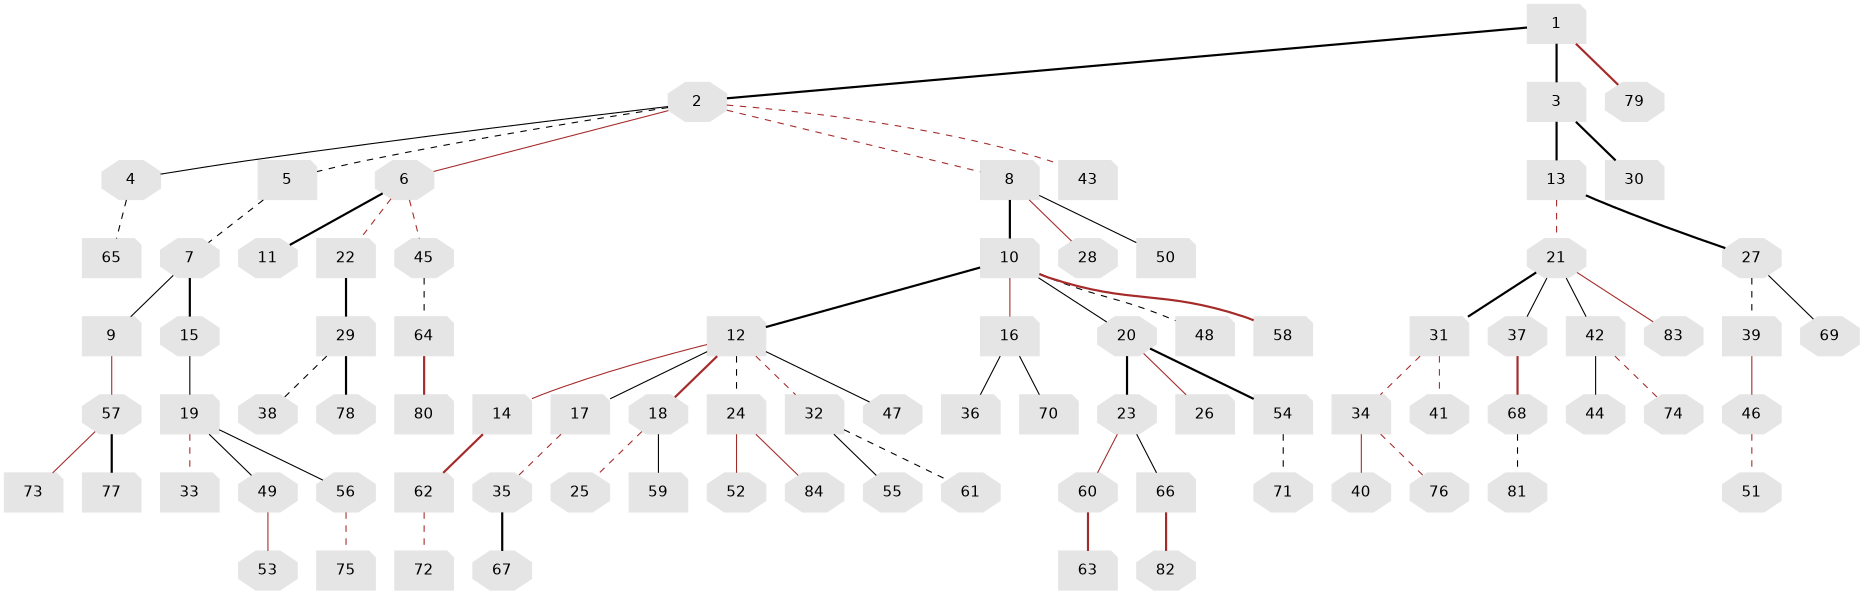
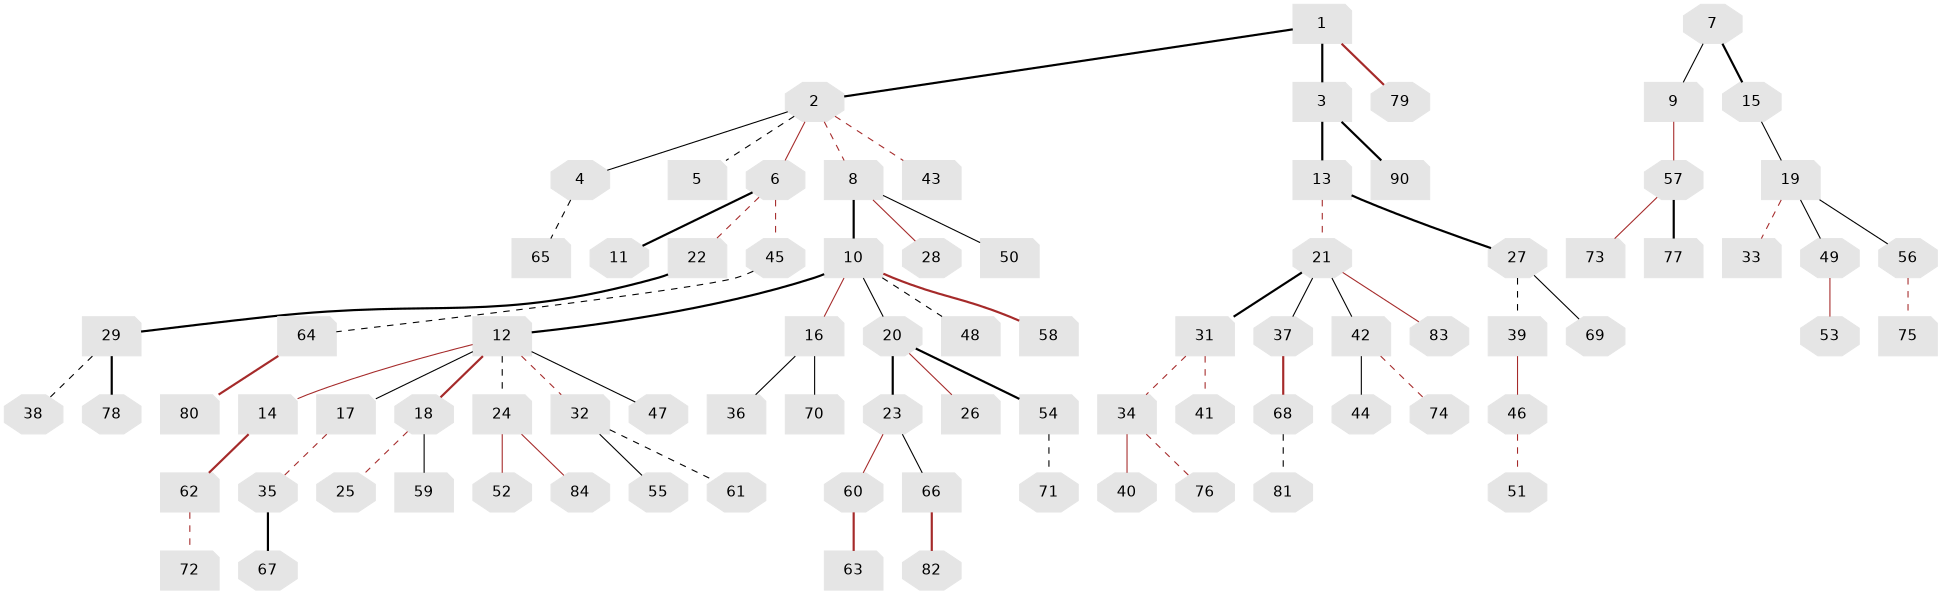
  graph {
    fontname="DejaVu Sans"
    node [color=gray90 fontname="DejaVu Sans" shape=octagon style=filled]
    edge [color=black fontname="DejaVu Sans" style=solid]
    2
    1 [shape=note]
    3 [shape=note]
    79
    4
    5 [shape=note]
    6
    8 [shape=note]
    43 [shape=note]
    13 [shape=note]
-   30 [shape=note]
+   30 [shape=note label=90]
    65 [shape=note]
    7
    11
    22 [shape=note]
    45
    10 [shape=note]
    28
    50 [shape=note]
    21
    27
    9 [shape=note]
    15
    29 [shape=note]
    64 [shape=note]
    57
    19 [shape=note]
    12 [shape=note]
    16 [shape=note]
    20
    48 [shape=note]
    58 [shape=note]
    73 [shape=note]
    77 [shape=note]
    14 [shape=note]
    17 [shape=note]
    18
    24 [shape=note]
    32 [shape=note]
    47
    36 [shape=note]
    70 [shape=note]
    23
    26 [shape=note]
    54 [shape=note]
    62 [shape=note]
    35
    25
    59 [shape=note]
    52
    84
    55
    61
    31 [shape=note]
    37
    42 [shape=note]
    83
    39 [shape=note]
    69
    72 [shape=note]
    33 [shape=note]
    49
    56
    67
    53
    75 [shape=note]
    60
    66 [shape=note]
    71
    34 [shape=note]
    41
    68
    44
    74
    38
    78
    63 [shape=note]
    82
    46
    40
    76
    81
    51
    80 [shape=note]
    2 -- 4
    2 -- 5 [style=dashed]
    2 -- 6 [color=brown]
    2 -- 8 [color=brown style=dashed]
    2 -- 43 [color=brown style=dashed]
    1 -- 2 [style=bold]
    1 -- 3 [style=bold]
    1 -- 79 [color=brown style=bold]
    3 -- 13 [style=bold]
    3 -- 30 [style=bold]
    4 -- 65 [style=dashed]
-   5 -- 7 [style=dashed]
    6 -- 11 [style=bold]
    6 -- 22 [color=brown style=dashed]
    6 -- 45 [color=brown style=dashed]
    8 -- 10 [style=bold]
    8 -- 28 [color=brown]
    8 -- 50
    13 -- 21 [color=brown style=dashed]
    13 -- 27 [style=bold]
    7 -- 9
    7 -- 15 [style=bold]
    22 -- 29 [style=bold]
    45 -- 64 [style=dashed]
    10 -- 12 [style=bold]
    10 -- 16 [color=brown]
    10 -- 20
    10 -- 48 [style=dashed]
    10 -- 58 [color=brown style=bold]
    21 -- 31 [style=bold]
    21 -- 37
    21 -- 42
    21 -- 83 [color=brown]
    27 -- 39 [style=dashed]
    27 -- 69
    9 -- 57 [color=brown]
    15 -- 19
    29 -- 38 [style=dashed]
    29 -- 78 [style=bold]
    64 -- 80 [color=brown style=bold]
    57 -- 73 [color=brown]
    57 -- 77 [style=bold]
    19 -- 33 [color=brown style=dashed]
    19 -- 49
    19 -- 56
    12 -- 14 [color=brown]
    12 -- 17
    12 -- 18 [color=brown style=bold]
    12 -- 24 [style=dashed]
    12 -- 32 [color=brown style=dashed]
    12 -- 47
    16 -- 36
    16 -- 70
    20 -- 23 [style=bold]
    20 -- 26 [color=brown]
    20 -- 54 [style=bold]
    14 -- 62 [color=brown style=bold]
    17 -- 35 [color=brown style=dashed]
    18 -- 25 [color=brown style=dashed]
    18 -- 59
    24 -- 52 [color=brown]
    24 -- 84 [color=brown]
    32 -- 55
    32 -- 61 [style=dashed]
    23 -- 60 [color=brown]
    23 -- 66
    54 -- 71 [style=dashed]
    62 -- 72 [color=brown style=dashed]
    35 -- 67 [style=bold]
    31 -- 34 [color=brown style=dashed]
    31 -- 41 [color=brown style=dashed]
    37 -- 68 [color=brown style=bold]
    42 -- 44
    42 -- 74 [color=brown style=dashed]
    39 -- 46 [color=brown]
    49 -- 53 [color=brown]
    56 -- 75 [color=brown style=dashed]
    60 -- 63 [color=brown style=bold]
    66 -- 82 [color=brown style=bold]
    34 -- 40 [color=brown]
    34 -- 76 [color=brown style=dashed]
    68 -- 81 [style=dashed]
    46 -- 51 [color=brown style=dashed]
  }
